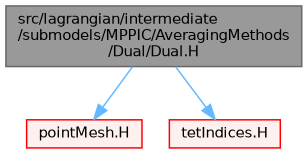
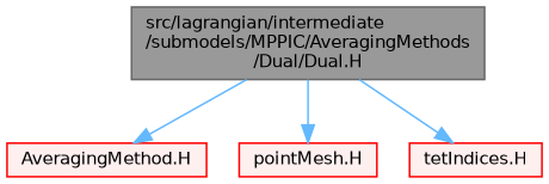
  digraph {
    node [color=red fillcolor="#FFF0F0" fontname=Helvetica fontsize=10 shape=box style=filled]
    edge [color=steelblue1 fontname=Helvetica fontsize=10 labelfontname=Helvetica labelfontsize=10 style=solid]
    n1 [color=gray40 fillcolor=grey60 fontcolor=black height=0.2 label="src/lagrangian/intermediate\l/submodels/MPPIC/AveragingMethods\l/Dual/Dual.H" width=0.4]
+   n2 [height=0.2 label="AveragingMethod.H" width=0.4]
    n3 [height=0.2 label="pointMesh.H" width=0.4]
    n4 [height=0.2 label="tetIndices.H" width=0.4]
+   n1 -> n2
    n1 -> n3
    n1 -> n4
  }
